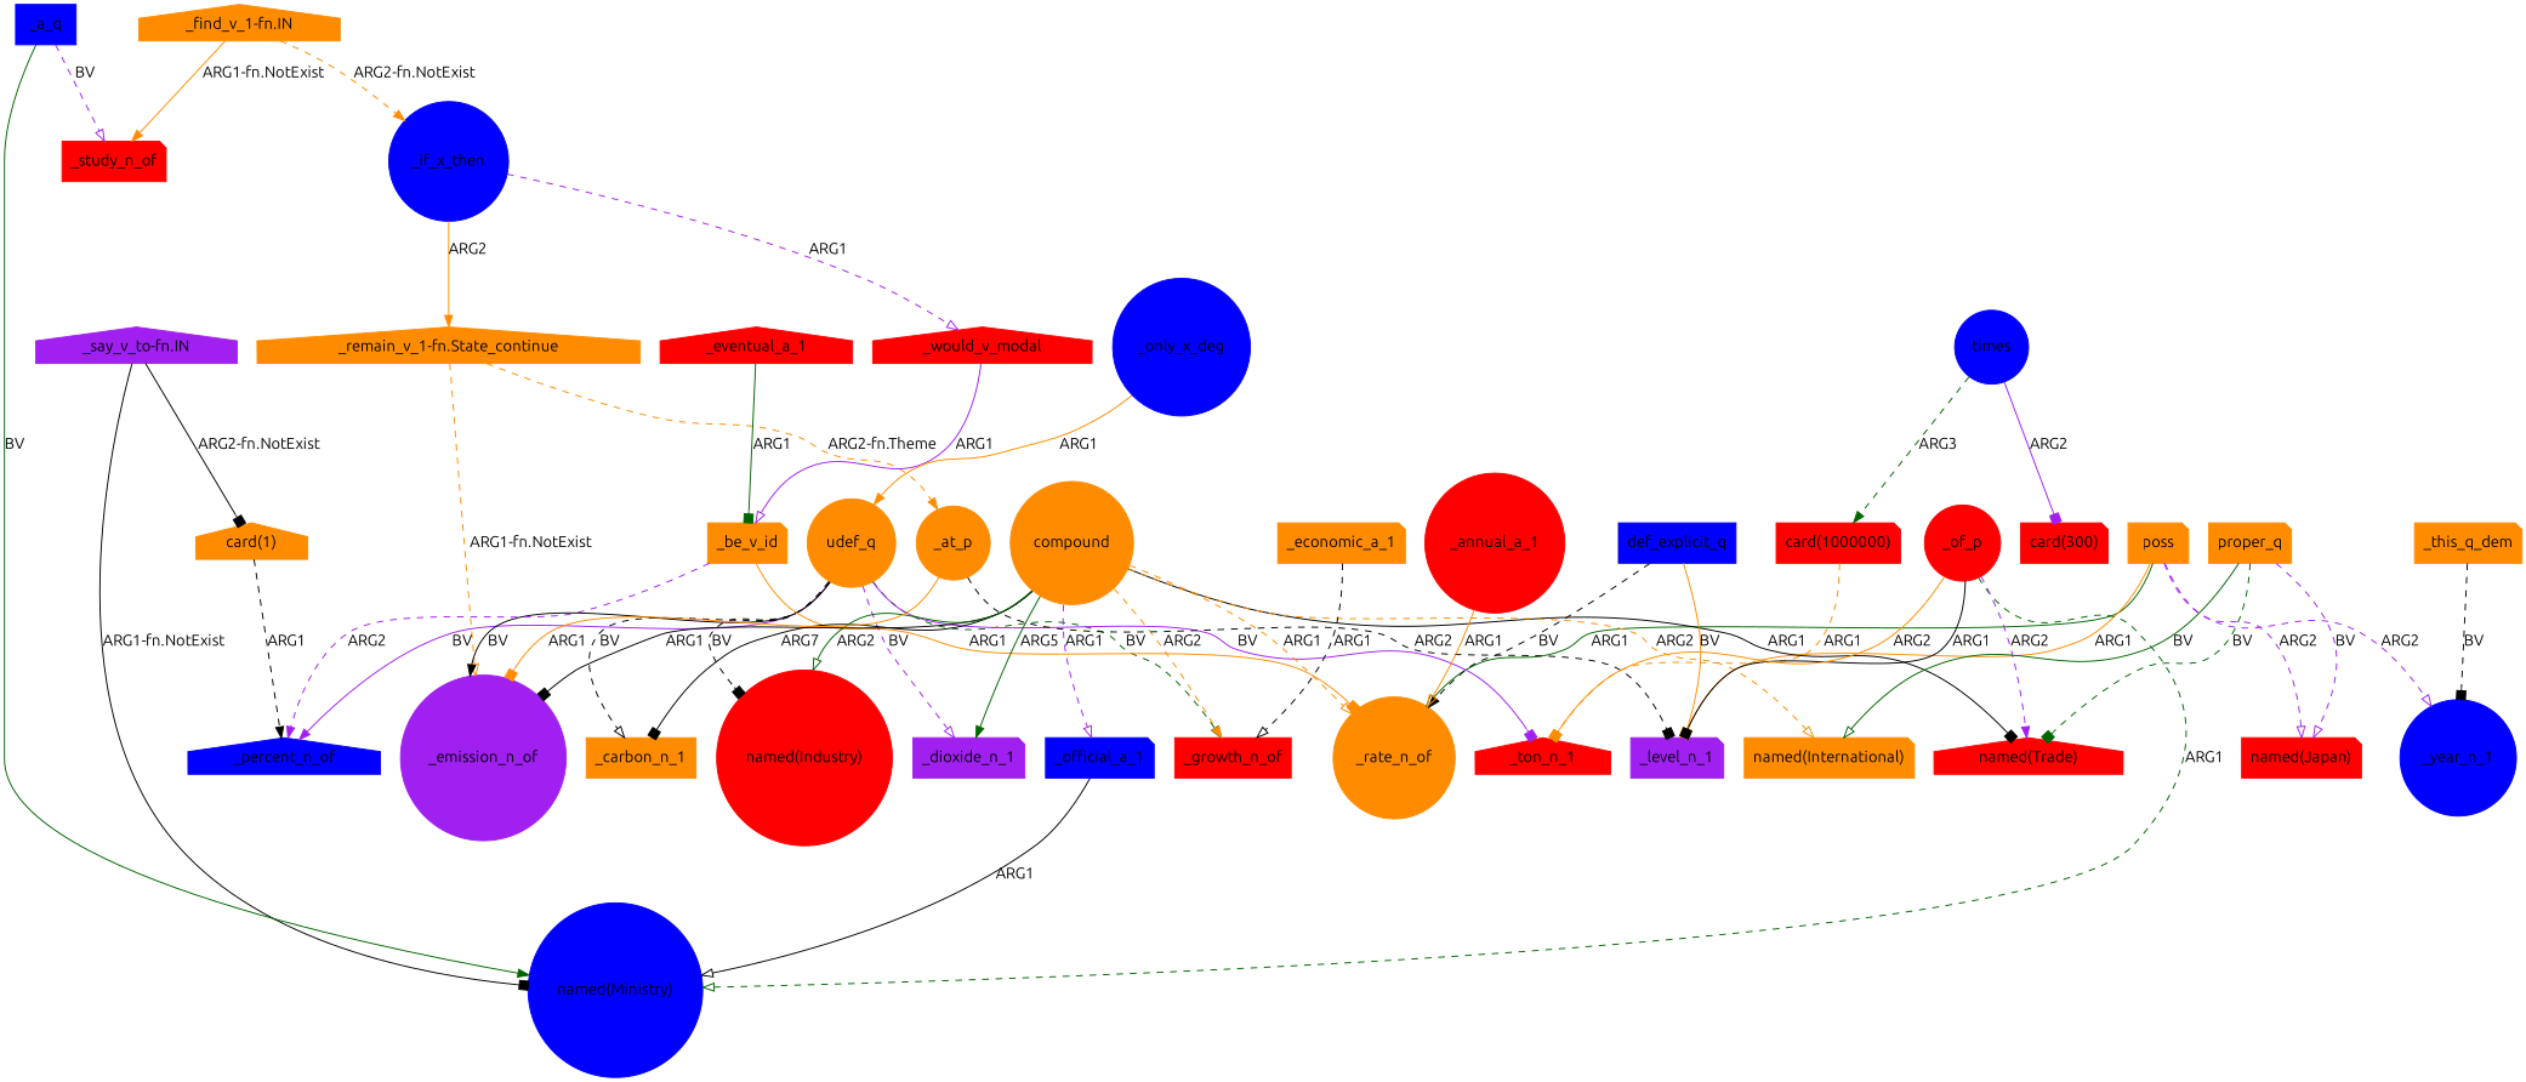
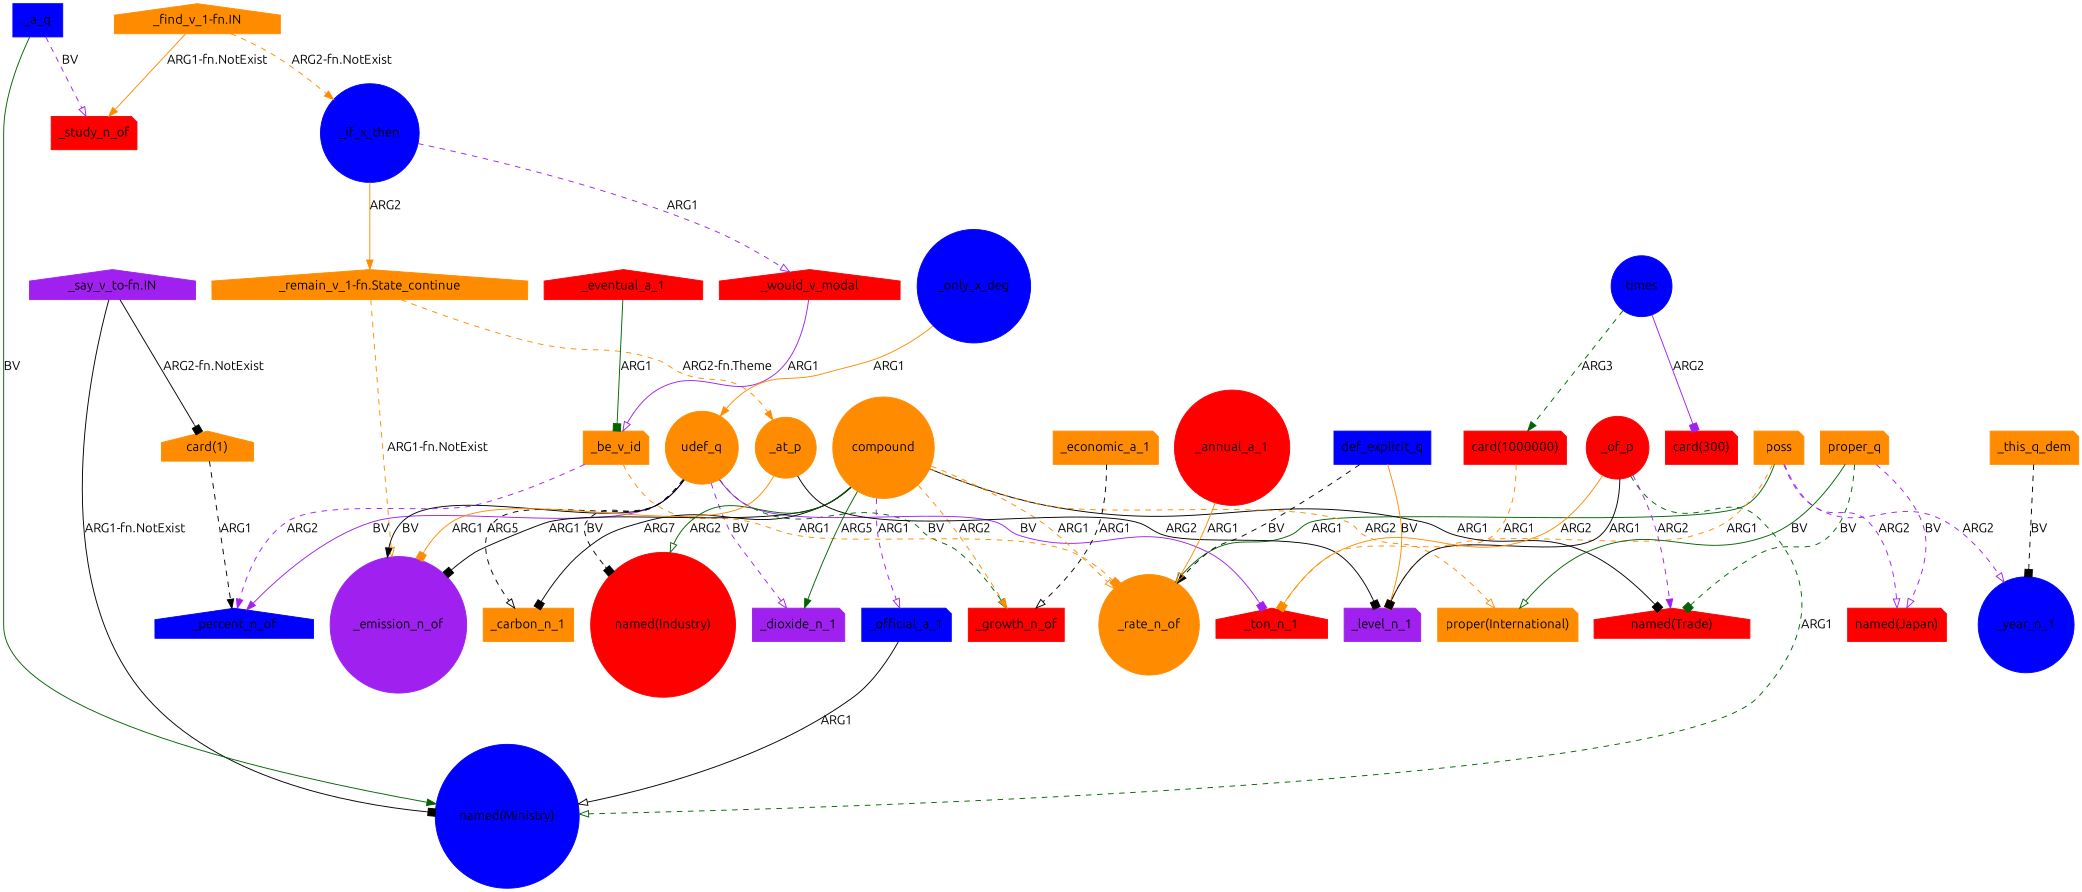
  digraph {
    fontname=Ubuntu
    node [color=darkorange fontname=Ubuntu shape=circle style=filled]
    edge [arrowhead=onormal color=darkorange fontname=Ubuntu style=dashed]
    "_say_v_to-fn.IN" [color=purple shape=house]
    "named(Ministry)" [color=blue]
    "card(1)" [shape=house]
    "_find_v_1-fn.IN" [shape=house]
    _study_n_of [color=red shape=note]
    _if_x_then [color=blue]
    "_remain_v_1-fn.State_continue" [shape=house]
    _would_v_modal [color=red shape=house]
    poss [shape=note]
    _rate_n_of
    _level_n_1 [color=purple shape=note]
    "named(Japan)" [color=red shape=note]
    _year_n_1 [color=blue]
    _only_x_deg [color=blue]
    udef_q
    _percent_n_of [color=blue shape=house]
    _emission_n_of [color=purple]
    _dioxide_n_1 [color=purple shape=note]
    _growth_n_of [color=red shape=box]
    _carbon_n_1 [shape=box]
    "named(Industry)" [color=red]
    _ton_n_1 [color=red shape=house]
    _be_v_id [shape=note]
    _a_q [color=blue shape=box]
    compound
    "named(Trade)" [color=red shape=house]
    _official_a_1 [color=blue shape=note]
-   "named(International)" [shape=note]
+   "named(International)" [shape=note label="proper(International)"]
    _at_p
    _economic_a_1 [shape=note]
    def_explicit_q [color=blue shape=box]
    proper_q [shape=note]
    times [color=blue]
    "card(300)" [color=red shape=note]
    "card(1000000)" [color=red shape=note]
    _of_p [color=red]
    _eventual_a_1 [color=red shape=house]
    _annual_a_1 [color=red]
    _this_q_dem [shape=note]
    "_say_v_to-fn.IN" -> "named(Ministry)" [arrowhead=box color=black label="ARG1-fn.NotExist" style=solid]
    "_say_v_to-fn.IN" -> "card(1)" [arrowhead=box color=black label="ARG2-fn.NotExist" style=solid]
    "card(1)" -> _percent_n_of [arrowhead=normal color=black label=ARG1]
    "_find_v_1-fn.IN" -> _study_n_of [arrowhead=normal label="ARG1-fn.NotExist" style=solid]
    "_find_v_1-fn.IN" -> _if_x_then [arrowhead=normal label="ARG2-fn.NotExist"]
    _if_x_then -> "_remain_v_1-fn.State_continue" [arrowhead=normal label=ARG2 style=solid]
    _if_x_then -> _would_v_modal [color=purple label=ARG1]
    "_remain_v_1-fn.State_continue" -> _emission_n_of [label="ARG1-fn.NotExist"]
    "_remain_v_1-fn.State_continue" -> _at_p [arrowhead=normal label="ARG2-fn.Theme"]
    _would_v_modal -> _be_v_id [color=purple label=ARG1 style=solid]
    poss -> _rate_n_of [color=darkgreen label=ARG1 style=solid]
-   poss -> _level_n_1 [arrowhead=box label=ARG1 style=solid]
+   poss -> _level_n_1 [arrowhead=box label=ARG1]
    poss -> "named(Japan)" [color=purple label=ARG2]
    poss -> _year_n_1 [color=purple label=ARG2]
    _only_x_deg -> udef_q [arrowhead=normal label=ARG1 style=solid]
    udef_q -> _percent_n_of [arrowhead=normal color=purple label=BV style=solid]
    udef_q -> _emission_n_of [arrowhead=normal color=black label=BV style=solid]
    udef_q -> _dioxide_n_1 [color=purple label=BV]
    udef_q -> _growth_n_of [color=darkgreen label=BV]
-   udef_q -> _carbon_n_1 [color=black label=BV]
+   udef_q -> _carbon_n_1 [color=black label=ARG5]
    udef_q -> "named(Industry)" [arrowhead=box color=black label=BV]
    udef_q -> _ton_n_1 [arrowhead=box color=purple label=BV style=solid]
-   _be_v_id -> _rate_n_of [arrowhead=box label=ARG1 style=solid]
+   _be_v_id -> _rate_n_of [arrowhead=box label=ARG1]
    _be_v_id -> _percent_n_of [arrowhead=normal color=purple label=ARG2]
    _a_q -> "named(Ministry)" [arrowhead=normal color=darkgreen label=BV style=solid]
    _a_q -> _study_n_of [color=purple label=BV]
    compound -> _rate_n_of [label=ARG1]
    compound -> _emission_n_of [arrowhead=box color=black label=ARG1 style=solid]
    compound -> _dioxide_n_1 [arrowhead=normal color=darkgreen label=ARG5 style=solid]
    compound -> _growth_n_of [arrowhead=normal label=ARG2]
    compound -> _carbon_n_1 [arrowhead=box color=black label=ARG7 style=solid]
    compound -> "named(Industry)" [color=darkgreen label=ARG2 style=solid]
    compound -> "named(Trade)" [arrowhead=box color=black label=ARG1 style=solid]
    compound -> _official_a_1 [color=purple label=ARG1]
    compound -> "named(International)" [label=ARG2]
    _official_a_1 -> "named(Ministry)" [color=black label=ARG1 style=solid]
-   _at_p -> _level_n_1 [arrowhead=box color=black label=ARG2]
+   _at_p -> _level_n_1 [arrowhead=box color=black label=ARG2 style=solid]
    _at_p -> _emission_n_of [arrowhead=box label=ARG1 style=solid]
    _economic_a_1 -> _growth_n_of [color=black label=ARG1]
    def_explicit_q -> _rate_n_of [arrowhead=normal color=black label=BV]
    def_explicit_q -> _level_n_1 [arrowhead=box label=BV style=solid]
    proper_q -> "named(Japan)" [color=purple label=BV]
    proper_q -> "named(Trade)" [arrowhead=box color=darkgreen label=BV]
    proper_q -> "named(International)" [color=darkgreen label=BV style=solid]
    times -> "card(300)" [arrowhead=box color=purple label=ARG2 style=solid]
    times -> "card(1000000)" [arrowhead=normal color=darkgreen label=ARG3]
    "card(1000000)" -> _ton_n_1 [arrowhead=box label=ARG1]
    _of_p -> "named(Ministry)" [color=darkgreen label=ARG1]
    _of_p -> _level_n_1 [arrowhead=box color=black label=ARG1 style=solid]
    _of_p -> _ton_n_1 [arrowhead=box label=ARG2 style=solid]
    _of_p -> "named(Trade)" [arrowhead=normal color=purple label=ARG2]
    _eventual_a_1 -> _be_v_id [arrowhead=box color=darkgreen label=ARG1 style=solid]
    _annual_a_1 -> _rate_n_of [label=ARG1 style=solid]
    _this_q_dem -> _year_n_1 [arrowhead=box color=black label=BV]
  }
